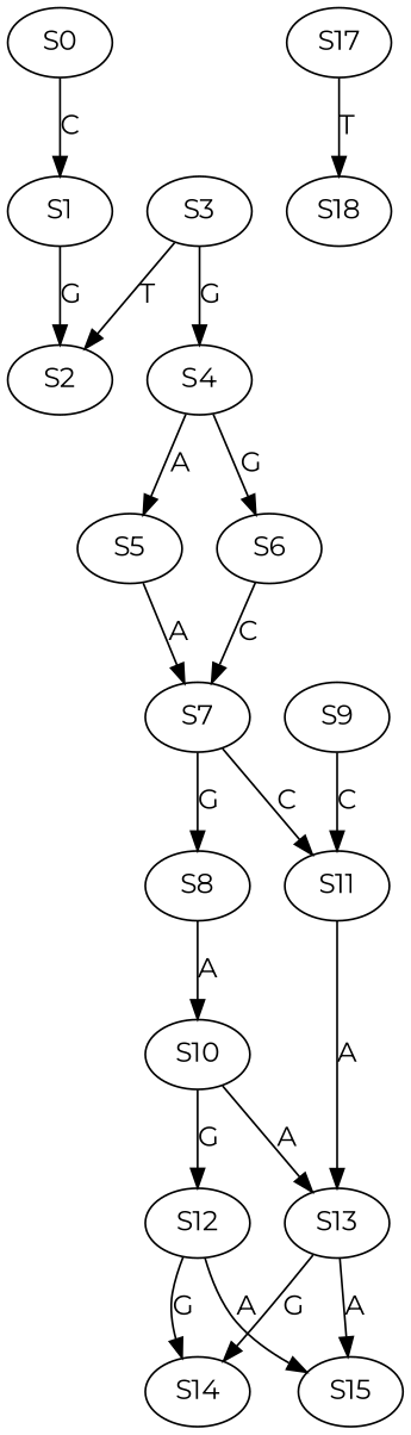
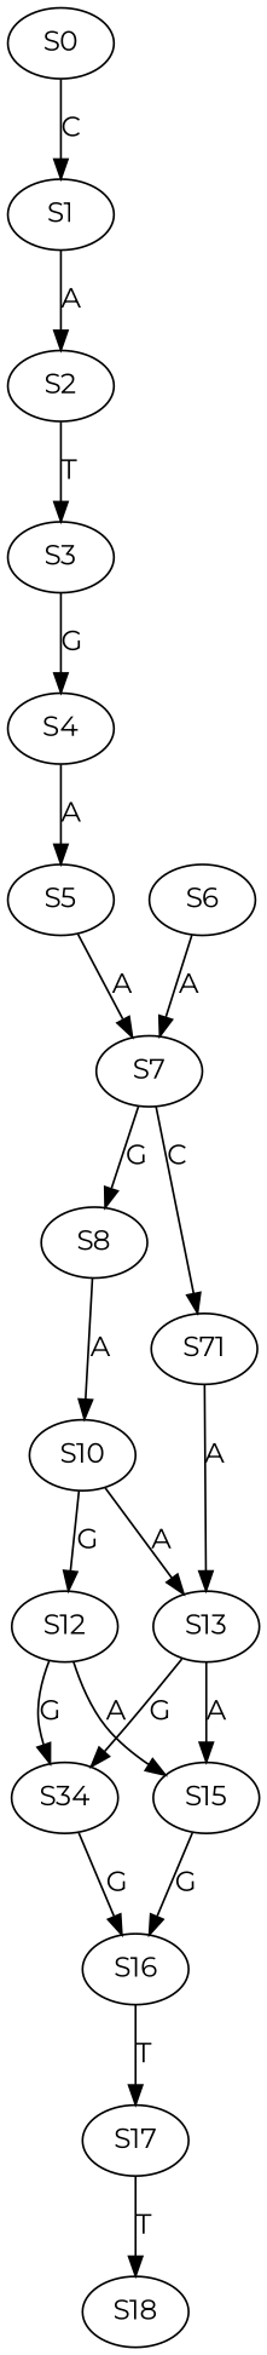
  strict digraph {
    fontname=Montserrat
    node [fontname=Montserrat]
    edge [fontname=Montserrat]
    S0
    S1
    S2
    S3
    S4
    S5
    S6
    S7
    S8
-   S11
+   S11 [label=S71]
    S10
-   S9
    S12
    S13
-   S14
+   S14 [label=S34]
    S15
+   S16
    S17
    S18
    S0 -> S1 [label=C]
-   S1 -> S2 [label=G]
-   S3 -> S2 [label=T]
+   S1 -> S2 [label=A]
+   S2 -> S3 [label=T]
    S3 -> S4 [label=G]
    S4 -> S5 [label=A]
-   S4 -> S6 [label=G]
    S5 -> S7 [label=A]
-   S6 -> S7 [label=C]
+   S6 -> S7 [label=A]
    S7 -> S8 [label=G]
    S7 -> S11 [label=C]
    S8 -> S10 [label=A]
    S11 -> S13 [label=A]
    S10 -> S12 [label=G]
    S10 -> S13 [label=A]
-   S9 -> S11 [label=C]
    S12 -> S14 [label=G]
    S12 -> S15 [label=A]
    S13 -> S14 [label=G]
    S13 -> S15 [label=A]
+   S14 -> S16 [label=G]
+   S15 -> S16 [label=G]
+   S16 -> S17 [label=T]
    S17 -> S18 [label=T]
  }
